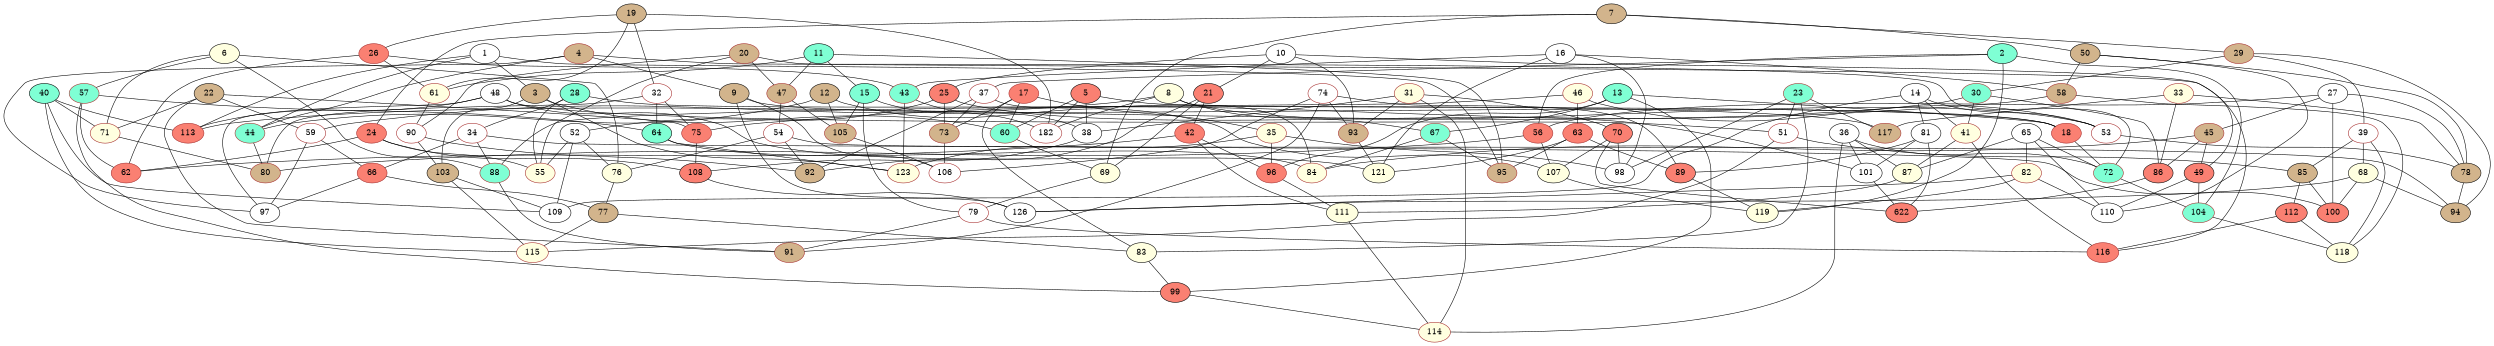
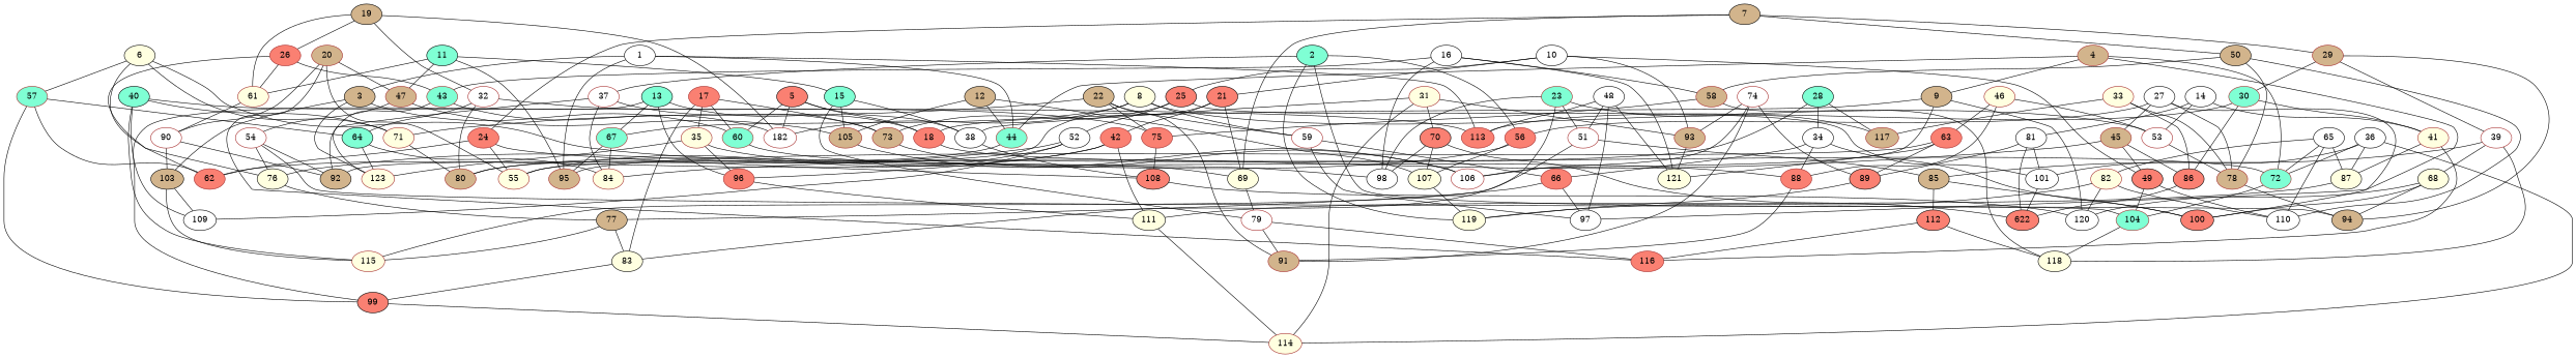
  graph {
    fontname="DejaVu Serif"
    node [color=black fillcolor=white fontname="DejaVu Serif" style=filled]
    edge [fontname="DejaVu Serif"]
    3 [fillcolor=tan]
    1
    44 [color=brown fillcolor=aquamarine]
    95 [color=brown fillcolor=tan]
    113 [color=brown fillcolor=salmon]
    60 [color=brown fillcolor=aquamarine]
    103 [fillcolor=tan]
    123 [color=brown fillcolor=lightyellow]
    80 [color=brown fillcolor=tan]
    2 [fillcolor=aquamarine]
    37 [color=brown]
    56 [color=brown fillcolor=salmon]
    104 [color=brown fillcolor=aquamarine]
    119 [fillcolor=lightyellow]
    73 [color=brown fillcolor=tan]
    92 [fillcolor=tan]
    84 [color=brown fillcolor=lightyellow]
    107 [fillcolor=lightyellow]
    118 [fillcolor=lightyellow]
    69 [fillcolor=lightyellow]
    109
    115 [color=brown fillcolor=lightyellow]
    4 [color=brown fillcolor=tan]
    9 [fillcolor=tan]
    72 [color=brown fillcolor=aquamarine]
    97
    18 [color=brown fillcolor=salmon]
    106 [color=brown]
-   120 [label=126]
+   120
    5 [fillcolor=salmon]
    38
    n32 [color=brown label=182]
    108 [fillcolor=salmon]
    6 [fillcolor=lightyellow]
    57 [color=brown fillcolor=aquamarine]
    71 [color=brown fillcolor=lightyellow]
    76 [fillcolor=lightyellow]
-   88 [color=brown fillcolor=aquamarine]
+   88 [color=brown fillcolor=salmon]
    99 [fillcolor=salmon]
    62 [color=brown fillcolor=salmon]
    64 [fillcolor=aquamarine]
    77 [fillcolor=tan]
    91 [color=brown fillcolor=tan]
    7 [fillcolor=tan]
    24 [color=brown fillcolor=salmon]
    29 [color=brown fillcolor=tan]
    50 [fillcolor=tan]
    55 [color=brown fillcolor=lightyellow]
    30 [color=brown fillcolor=aquamarine]
    39 [color=brown]
    94 [fillcolor=tan]
    58 [color=brown fillcolor=tan]
-   78 [fillcolor=tan]
+   78 [color=brown fillcolor=tan]
    110
    79 [color=brown]
    8 [fillcolor=lightyellow]
    53 [color=brown]
    59 [color=brown]
    67 [color=brown fillcolor=aquamarine]
    66 [color=brown fillcolor=salmon]
    21 [fillcolor=salmon]
    10
    25 [fillcolor=salmon]
    49 [fillcolor=salmon]
    93 [color=brown fillcolor=tan]
    42 [color=brown fillcolor=salmon]
    52
    101
    121 [fillcolor=lightyellow]
    11 [fillcolor=aquamarine]
    15 [fillcolor=aquamarine]
    47 [color=brown fillcolor=tan]
    61 [color=brown fillcolor=lightyellow]
    105 [color=brown fillcolor=tan]
    54 [color=brown]
    90 [color=brown]
    12 [fillcolor=tan]
    46 [color=brown fillcolor=lightyellow]
    63 [color=brown fillcolor=salmon]
    13 [fillcolor=aquamarine]
    96 [color=brown fillcolor=salmon]
    111 [fillcolor=lightyellow]
    114 [color=brown fillcolor=lightyellow]
    14
    41 [color=brown fillcolor=lightyellow]
    81
    116 [color=brown fillcolor=salmon]
    87 [fillcolor=lightyellow]
    89 [fillcolor=salmon]
    n90 [fillcolor=salmon label=622]
    43 [color=brown fillcolor=aquamarine]
    16
    98
    75 [color=brown fillcolor=salmon]
    17 [color=brown fillcolor=salmon]
    35 [color=brown fillcolor=lightyellow]
    83 [fillcolor=lightyellow]
    19 [fillcolor=tan]
    26 [color=brown fillcolor=salmon]
    32 [color=brown]
    20 [color=brown fillcolor=tan]
    22 [fillcolor=tan]
    23 [color=brown fillcolor=aquamarine]
    51 [color=brown]
    117 [color=brown fillcolor=tan]
    85 [fillcolor=tan]
    27
    45 [color=brown fillcolor=tan]
    100 [fillcolor=salmon]
    86 [fillcolor=salmon]
    28 [fillcolor=aquamarine]
-   34 [color=brown]
+   34
    33 [color=brown fillcolor=lightyellow]
    68 [fillcolor=lightyellow]
    31 [color=brown fillcolor=lightyellow]
    70 [fillcolor=salmon]
    36
    112 [fillcolor=salmon]
    40 [fillcolor=aquamarine]
    48
    65
    82 [color=brown fillcolor=lightyellow]
    74 [color=brown]
    3 -- 60
    3 -- 103
    3 -- 123
    1 -- 3
    1 -- 44
    1 -- 95
    1 -- 113
    44 -- 80
    60 -- 69
    103 -- 109
    103 -- 115
    2 -- 37
    2 -- 56
    2 -- 104
    2 -- 119
    37 -- 73
    37 -- 92
    37 -- 84
    56 -- 80
    56 -- 107
    104 -- 118
    73 -- 106
    107 -- 119
    69 -- 79
    4 -- 44
    4 -- 9
    4 -- 72
    4 -- 97
    9 -- 18
    9 -- 106
    9 -- 120
    72 -- 104
    18 -- 72
    5 -- 60
    5 -- 18
    5 -- 38
    5 -- n32
    38 -- 108
    108 -- 120
    6 -- 57
    6 -- 71
    6 -- 76
    6 -- 88
    57 -- 99
    57 -- 62
    57 -- 64
    71 -- 80
    76 -- 77
    88 -- 91
    99 -- 114
    64 -- 123
    64 -- 84
    77 -- 115
    77 -- 83
    7 -- 69
    7 -- 24
    7 -- 29
    7 -- 50
    24 -- 108
    24 -- 62
    24 -- 55
    29 -- 30
    29 -- 39
    29 -- 94
    50 -- 58
    50 -- 78
    50 -- 110
    30 -- 113
    30 -- 41
    30 -- 86
    39 -- 118
    39 -- 85
    39 -- 68
    58 -- 118
    58 -- 75
    78 -- 94
    79 -- 91
    79 -- 116
    8 -- n32
    8 -- 53
    8 -- 59
    8 -- 67
    53 -- 78
    59 -- 97
    59 -- 66
    67 -- 95
    67 -- 84
    66 -- 97
    66 -- 77
    21 -- 92
    21 -- 69
    21 -- 42
    10 -- 21
    10 -- 25
    10 -- 49
    10 -- 93
    25 -- 73
    25 -- 52
    25 -- 101
    49 -- 104
    49 -- 110
    93 -- 121
    42 -- 62
    42 -- 96
    42 -- 111
    52 -- 109
    52 -- 76
    52 -- 55
    101 -- n90
    11 -- 95
    11 -- 15
    11 -- 47
    11 -- 61
    15 -- 38
    15 -- 79
    15 -- 105
    47 -- 105
    47 -- 54
    61 -- 90
    105 -- 106
    54 -- 92
    54 -- 76
    54 -- 94
    90 -- 103
    90 -- 92
    12 -- 44
    12 -- 107
    12 -- 105
    46 -- 88
    46 -- 53
    46 -- 63
    63 -- 95
    63 -- 121
    63 -- 89
    13 -- 18
    13 -- 99
    13 -- 67
    13 -- 96
    96 -- 111
    111 -- 114
-   14 -- 109
    14 -- 53
    14 -- 41
    14 -- 81
    41 -- 116
    41 -- 87
    81 -- 101
    81 -- 89
    81 -- n90
    87 -- 111
    89 -- 119
    43 -- 123
    43 -- n32
    16 -- 58
    16 -- 121
    16 -- 43
    16 -- 98
    75 -- 108
    17 -- 60
    17 -- 73
    17 -- 35
    17 -- 83
    35 -- 123
    35 -- 96
    35 -- 98
    83 -- 99
    19 -- n32
    19 -- 61
    19 -- 26
    19 -- 32
    26 -- 62
    26 -- 61
    26 -- 43
    32 -- 80
    32 -- 64
    32 -- 75
    20 -- 55
    20 -- 47
    20 -- 90
    20 -- 116
    22 -- 71
    22 -- 91
    22 -- 59
    22 -- 75
    23 -- 98
    23 -- 83
    23 -- 51
    23 -- 117
    51 -- 115
    51 -- 85
    85 -- 100
    85 -- 112
    27 -- 56
    27 -- 78
    27 -- 45
    27 -- 100
    45 -- 84
    45 -- 49
    45 -- 86
    86 -- n90
    28 -- 55
    28 -- 117
    28 -- 34
    34 -- 88
    34 -- 66
    34 -- 100
    33 -- 78
    33 -- 117
    33 -- 86
    68 -- 120
    68 -- 94
    68 -- 100
    31 -- 38
    31 -- 93
    31 -- 114
    31 -- 70
    70 -- 107
    70 -- n90
    70 -- 98
    36 -- 72
    36 -- 101
    36 -- 114
    36 -- 87
    112 -- 118
    112 -- 116
    40 -- 113
    40 -- 109
    40 -- 115
    40 -- 71
    48 -- 113
    48 -- 97
    48 -- 121
    48 -- 51
    65 -- 72
    65 -- 110
    65 -- 87
    65 -- 82
    82 -- 119
    82 -- 120
    82 -- 110
    74 -- 106
    74 -- 91
    74 -- 93
    74 -- 89
  }
